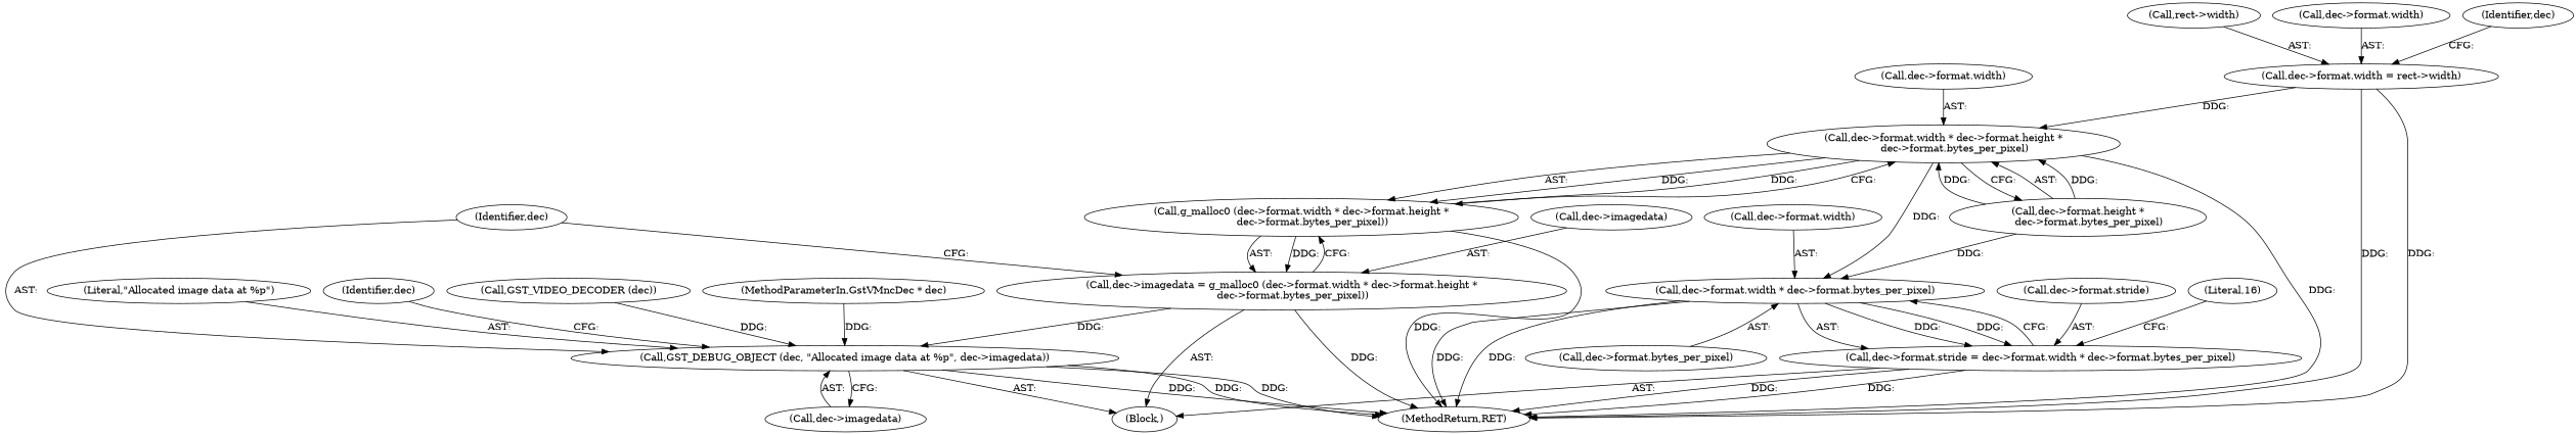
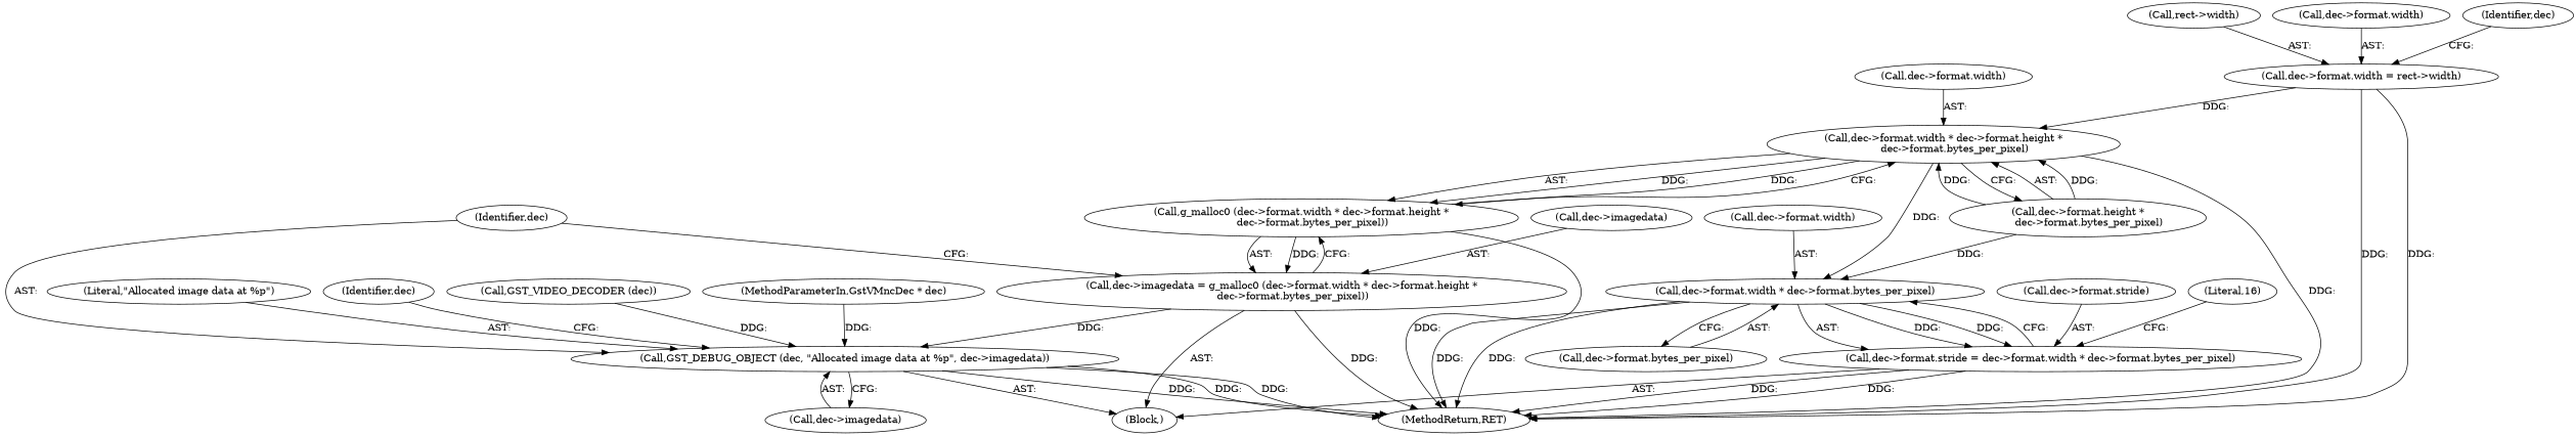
  digraph {
    n1 [label="(Call,dec->format.width = rect->width)"]
    n2 [label="(Call,dec->format.width * dec->format.height *\n       dec->format.bytes_per_pixel)"]
    n3 [label="(MethodReturn,RET)"]
    n4 [label="(Call,g_malloc0 (dec->format.width * dec->format.height *\n       dec->format.bytes_per_pixel))"]
    n5 [label="(Call,dec->format.width * dec->format.bytes_per_pixel)"]
    n6 [label="(Call,dec->format.height *\n       dec->format.bytes_per_pixel)"]
    n7 [label="(Call,rect->width)"]
    n8 [label="(Block,)"]
    n9 [label="(Call,dec->imagedata = g_malloc0 (dec->format.width * dec->format.height *\n       dec->format.bytes_per_pixel))"]
    n10 [label="(Call,dec->format.stride = dec->format.width * dec->format.bytes_per_pixel)"]
    n11 [label="(Call,dec->format.bytes_per_pixel)"]
    n12 [label="(Call,GST_DEBUG_OBJECT (dec, \"Allocated image data at %p\", dec->imagedata))"]
    n13 [label="(Call,dec->imagedata)"]
    n14 [label="(Call,dec->format.stride)"]
    n15 [label="(MethodParameterIn,GstVMncDec * dec)"]
    n16 [label="(Call,dec->format.width)"]
    n17 [label="(Literal,\"Allocated image data at %p\")"]
    n18 [label="(Identifier,dec)"]
    n19 [label="(Literal,16)"]
    n20 [label="(Call,GST_VIDEO_DECODER (dec))"]
    n21 [label="(Call,dec->imagedata)"]
    n22 [label="(Call,dec->format.width)"]
    n23 [label="(Identifier,dec)"]
    n24 [label="(Call,dec->format.width)"]
    n25 [label="(Identifier,dec)"]
    n1 -> n2 [label="DDG: "]
    n1 -> n3 [label="DDG: "]
    n1 -> n3 [label="DDG: "]
    n2 -> n3 [label="DDG: "]
    n2 -> n4 [label="AST: "]
    n2 -> n4 [label="DDG: "]
    n2 -> n4 [label="DDG: "]
    n2 -> n5 [label="DDG: "]
    n2 -> n6 [label="CFG: "]
    n4 -> n2 [label="CFG: "]
    n4 -> n3 [label="DDG: "]
    n4 -> n9 [label="AST: "]
    n4 -> n9 [label="DDG: "]
    n5 -> n3 [label="DDG: "]
    n5 -> n3 [label="DDG: "]
    n5 -> n10 [label="AST: "]
    n5 -> n10 [label="DDG: "]
    n5 -> n10 [label="DDG: "]
+   n5 -> n11 [label="CFG: "]
    n6 -> n2 [label="AST: "]
    n6 -> n2 [label="DDG: "]
    n6 -> n2 [label="DDG: "]
    n6 -> n5 [label="DDG: "]
    n7 -> n1 [label="AST: "]
    n9 -> n3 [label="DDG: "]
    n9 -> n4 [label="CFG: "]
    n9 -> n8 [label="AST: "]
    n9 -> n12 [label="DDG: "]
    n10 -> n3 [label="DDG: "]
    n10 -> n3 [label="DDG: "]
    n10 -> n5 [label="CFG: "]
    n10 -> n8 [label="AST: "]
    n11 -> n5 [label="AST: "]
    n12 -> n3 [label="DDG: "]
    n12 -> n3 [label="DDG: "]
    n12 -> n3 [label="DDG: "]
    n12 -> n8 [label="AST: "]
    n12 -> n13 [label="CFG: "]
    n13 -> n12 [label="AST: "]
    n14 -> n10 [label="AST: "]
    n15 -> n12 [label="DDG: "]
    n16 -> n1 [label="AST: "]
    n17 -> n12 [label="AST: "]
    n18 -> n12 [label="CFG: "]
    n19 -> n10 [label="CFG: "]
    n20 -> n12 [label="DDG: "]
    n21 -> n9 [label="AST: "]
    n22 -> n2 [label="AST: "]
    n23 -> n1 [label="CFG: "]
    n24 -> n5 [label="AST: "]
    n25 -> n9 [label="CFG: "]
    n25 -> n12 [label="AST: "]
  }
